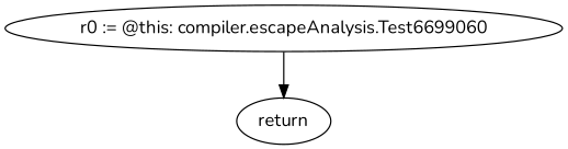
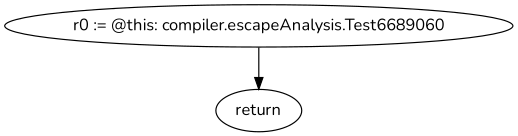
  digraph {
    fontname=Nunito
    node [fontname=Nunito]
-   "r0 := @this: compiler.escapeAnalysis.Test6689060" [label="r0 := @this: compiler.escapeAnalysis.Test6699060"]
+   "r0 := @this: compiler.escapeAnalysis.Test6689060"
    return
    "r0 := @this: compiler.escapeAnalysis.Test6689060" -> return [fontname=Nunito]
  }
